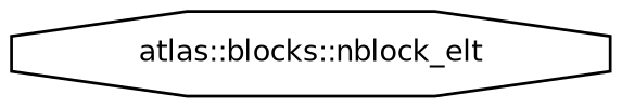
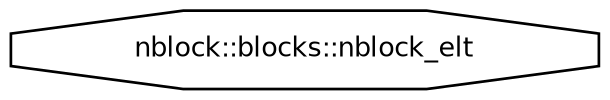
  digraph {
    rankdir=LR
-   n1 [color=black fillcolor=white fontname=Helvetica fontsize=10 height=0.2 label="atlas::blocks::nblock_elt" shape=octagon style=filled width=0.4]
+   n1 [color=black fillcolor=white fontname=Helvetica fontsize=10 height=0.2 label="nblock::blocks::nblock_elt" shape=octagon style=filled width=0.4]
  }
